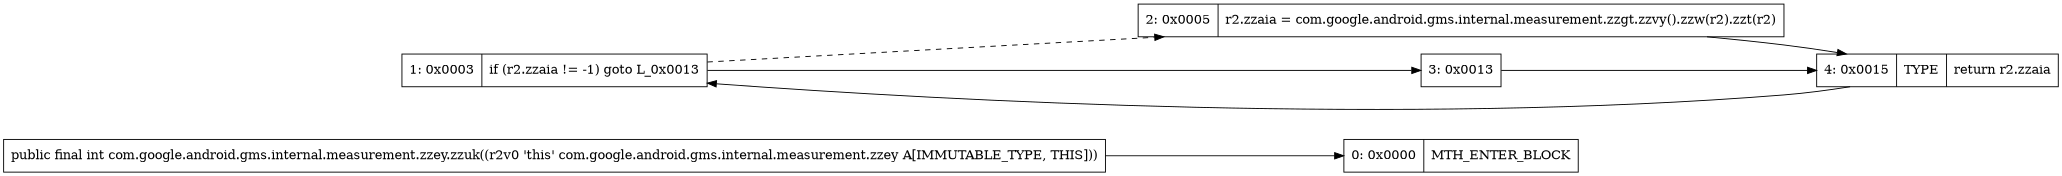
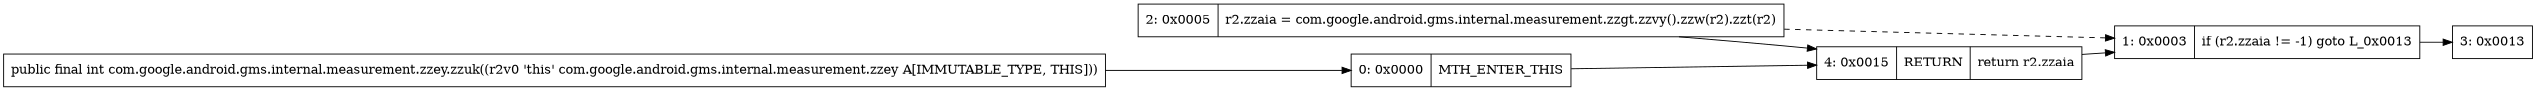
  digraph {
    rankdir=LR
    node [shape=record]
-   n1 [label="{0\:\ 0x0000|MTH_ENTER_BLOCK\l}"]
+   n1 [label="{0\:\ 0x0000|MTH_ENTER_THIS\l}"]
    n2 [label="{1\:\ 0x0003|if (r2.zzaia != \-1) goto L_0x0013\l}"]
    n3 [label="{2\:\ 0x0005|r2.zzaia = com.google.android.gms.internal.measurement.zzgt.zzvy().zzw(r2).zzt(r2)\l}"]
    n4 [label="{3\:\ 0x0013}"]
-   n5 [label="{4\:\ 0x0015|TYPE\l|return r2.zzaia\l}"]
+   n5 [label="{4\:\ 0x0015|RETURN\l|return r2.zzaia\l}"]
    n6 [label="{public final int com.google.android.gms.internal.measurement.zzey.zzuk((r2v0 'this' com.google.android.gms.internal.measurement.zzey A[IMMUTABLE_TYPE, THIS])) }"]
-   n2 -> n3 [style=dashed]
+   n3 -> n2 [style=dashed]
    n2 -> n4
    n3 -> n5
-   n4 -> n5
+   n1 -> n5
    n5 -> n2
    n6 -> n1
  }
